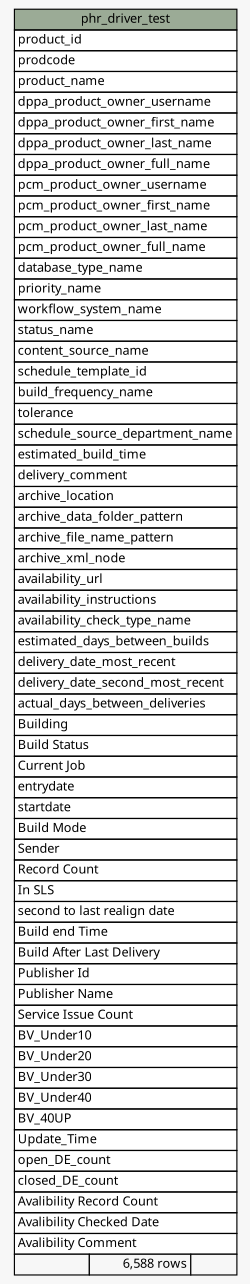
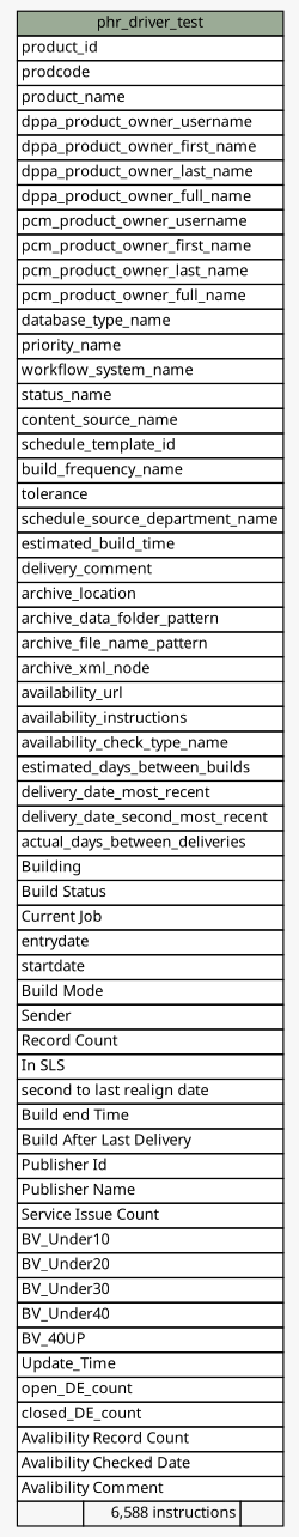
  digraph {
    bgcolor="#f7f7f7"
    fontname="Noto Sans"
    fontsize=11
    nodesep=0.18
    rankdir=TB
    ranksep=0.46
-   n1 [fontname="Noto Sans" fontsize=11 label=<     <TABLE BORDER="0" CELLBORDER="1" CELLSPACING="0" BGCOLOR="#ffffff">       <TR><TD COLSPAN="3" BGCOLOR="#9bab96" ALIGN="CENTER">phr_driver_test</TD></TR>       <TR><TD PORT="product_id" COLSPAN="3" ALIGN="LEFT">product_id</TD></TR>       <TR><TD PORT="prodcode" COLSPAN="3" ALIGN="LEFT">prodcode</TD></TR>       <TR><TD PORT="product_name" COLSPAN="3" ALIGN="LEFT">product_name</TD></TR>       <TR><TD PORT="dppa_product_owner_username" COLSPAN="3" ALIGN="LEFT">dppa_product_owner_username</TD></TR>       <TR><TD PORT="dppa_product_owner_first_name" COLSPAN="3" ALIGN="LEFT">dppa_product_owner_first_name</TD></TR>       <TR><TD PORT="dppa_product_owner_last_name" COLSPAN="3" ALIGN="LEFT">dppa_product_owner_last_name</TD></TR>       <TR><TD PORT="dppa_product_owner_full_name" COLSPAN="3" ALIGN="LEFT">dppa_product_owner_full_name</TD></TR>       <TR><TD PORT="pcm_product_owner_username" COLSPAN="3" ALIGN="LEFT">pcm_product_owner_username</TD></TR>       <TR><TD PORT="pcm_product_owner_first_name" COLSPAN="3" ALIGN="LEFT">pcm_product_owner_first_name</TD></TR>       <TR><TD PORT="pcm_product_owner_last_name" COLSPAN="3" ALIGN="LEFT">pcm_product_owner_last_name</TD></TR>       <TR><TD PORT="pcm_product_owner_full_name" COLSPAN="3" ALIGN="LEFT">pcm_product_owner_full_name</TD></TR>       <TR><TD PORT="database_type_name" COLSPAN="3" ALIGN="LEFT">database_type_name</TD></TR>       <TR><TD PORT="priority_name" COLSPAN="3" ALIGN="LEFT">priority_name</TD></TR>       <TR><TD PORT="workflow_system_name" COLSPAN="3" ALIGN="LEFT">workflow_system_name</TD></TR>       <TR><TD PORT="status_name" COLSPAN="3" ALIGN="LEFT">status_name</TD></TR>       <TR><TD PORT="content_source_name" COLSPAN="3" ALIGN="LEFT">content_source_name</TD></TR>       <TR><TD PORT="schedule_template_id" COLSPAN="3" ALIGN="LEFT">schedule_template_id</TD></TR>       <TR><TD PORT="build_frequency_name" COLSPAN="3" ALIGN="LEFT">build_frequency_name</TD></TR>       <TR><TD PORT="tolerance" COLSPAN="3" ALIGN="LEFT">tolerance</TD></TR>       <TR><TD PORT="schedule_source_department_name" COLSPAN="3" ALIGN="LEFT">schedule_source_department_name</TD></TR>       <TR><TD PORT="estimated_build_time" COLSPAN="3" ALIGN="LEFT">estimated_build_time</TD></TR>       <TR><TD PORT="delivery_comment" COLSPAN="3" ALIGN="LEFT">delivery_comment</TD></TR>       <TR><TD PORT="archive_location" COLSPAN="3" ALIGN="LEFT">archive_location</TD></TR>       <TR><TD PORT="archive_data_folder_pattern" COLSPAN="3" ALIGN="LEFT">archive_data_folder_pattern</TD></TR>       <TR><TD PORT="archive_file_name_pattern" COLSPAN="3" ALIGN="LEFT">archive_file_name_pattern</TD></TR>       <TR><TD PORT="archive_xml_node" COLSPAN="3" ALIGN="LEFT">archive_xml_node</TD></TR>       <TR><TD PORT="availability_url" COLSPAN="3" ALIGN="LEFT">availability_url</TD></TR>       <TR><TD PORT="availability_instructions" COLSPAN="3" ALIGN="LEFT">availability_instructions</TD></TR>       <TR><TD PORT="availability_check_type_name" COLSPAN="3" ALIGN="LEFT">availability_check_type_name</TD></TR>       <TR><TD PORT="estimated_days_between_builds" COLSPAN="3" ALIGN="LEFT">estimated_days_between_builds</TD></TR>       <TR><TD PORT="delivery_date_most_recent" COLSPAN="3" ALIGN="LEFT">delivery_date_most_recent</TD></TR>       <TR><TD PORT="delivery_date_second_most_recent" COLSPAN="3" ALIGN="LEFT">delivery_date_second_most_recent</TD></TR>       <TR><TD PORT="actual_days_between_deliveries" COLSPAN="3" ALIGN="LEFT">actual_days_between_deliveries</TD></TR>       <TR><TD PORT="Building" COLSPAN="3" ALIGN="LEFT">Building</TD></TR>       <TR><TD PORT="Build Status" COLSPAN="3" ALIGN="LEFT">Build Status</TD></TR>       <TR><TD PORT="Current Job" COLSPAN="3" ALIGN="LEFT">Current Job</TD></TR>       <TR><TD PORT="entrydate" COLSPAN="3" ALIGN="LEFT">entrydate</TD></TR>       <TR><TD PORT="startdate" COLSPAN="3" ALIGN="LEFT">startdate</TD></TR>       <TR><TD PORT="Build Mode" COLSPAN="3" ALIGN="LEFT">Build Mode</TD></TR>       <TR><TD PORT="Sender" COLSPAN="3" ALIGN="LEFT">Sender</TD></TR>       <TR><TD PORT="Record Count" COLSPAN="3" ALIGN="LEFT">Record Count</TD></TR>       <TR><TD PORT="In SLS" COLSPAN="3" ALIGN="LEFT">In SLS</TD></TR>       <TR><TD PORT="second to last realign date" COLSPAN="3" ALIGN="LEFT">second to last realign date</TD></TR>       <TR><TD PORT="Build end Time" COLSPAN="3" ALIGN="LEFT">Build end Time</TD></TR>       <TR><TD PORT="Build After Last Delivery" COLSPAN="3" ALIGN="LEFT">Build After Last Delivery</TD></TR>       <TR><TD PORT="Publisher Id" COLSPAN="3" ALIGN="LEFT">Publisher Id</TD></TR>       <TR><TD PORT="Publisher Name" COLSPAN="3" ALIGN="LEFT">Publisher Name</TD></TR>       <TR><TD PORT="Service Issue Count" COLSPAN="3" ALIGN="LEFT">Service Issue Count</TD></TR>       <TR><TD PORT="BV_Under10" COLSPAN="3" ALIGN="LEFT">BV_Under10</TD></TR>       <TR><TD PORT="BV_Under20" COLSPAN="3" ALIGN="LEFT">BV_Under20</TD></TR>       <TR><TD PORT="BV_Under30" COLSPAN="3" ALIGN="LEFT">BV_Under30</TD></TR>       <TR><TD PORT="BV_Under40" COLSPAN="3" ALIGN="LEFT">BV_Under40</TD></TR>       <TR><TD PORT="BV_40UP" COLSPAN="3" ALIGN="LEFT">BV_40UP</TD></TR>       <TR><TD PORT="Update_Time" COLSPAN="3" ALIGN="LEFT">Update_Time</TD></TR>       <TR><TD PORT="open_DE_count" COLSPAN="3" ALIGN="LEFT">open_DE_count</TD></TR>       <TR><TD PORT="closed_DE_count" COLSPAN="3" ALIGN="LEFT">closed_DE_count</TD></TR>       <TR><TD PORT="Avalibility Record Count" COLSPAN="3" ALIGN="LEFT">Avalibility Record Count</TD></TR>       <TR><TD PORT="Avalibility Checked Date" COLSPAN="3" ALIGN="LEFT">Avalibility Checked Date</TD></TR>       <TR><TD PORT="Avalibility Comment" COLSPAN="3" ALIGN="LEFT">Avalibility Comment</TD></TR>       <TR><TD ALIGN="LEFT" BGCOLOR="#f7f7f7">  </TD><TD ALIGN="RIGHT" BGCOLOR="#f7f7f7">6,588 rows</TD><TD ALIGN="RIGHT" BGCOLOR="#f7f7f7">  </TD></TR>     </TABLE>> shape=plaintext]
+   n1 [fontname="Noto Sans" fontsize=11 label=<     <TABLE BORDER="0" CELLBORDER="1" CELLSPACING="0" BGCOLOR="#ffffff">       <TR><TD COLSPAN="3" BGCOLOR="#9bab96" ALIGN="CENTER">phr_driver_test</TD></TR>       <TR><TD PORT="product_id" COLSPAN="3" ALIGN="LEFT">product_id</TD></TR>       <TR><TD PORT="prodcode" COLSPAN="3" ALIGN="LEFT">prodcode</TD></TR>       <TR><TD PORT="product_name" COLSPAN="3" ALIGN="LEFT">product_name</TD></TR>       <TR><TD PORT="dppa_product_owner_username" COLSPAN="3" ALIGN="LEFT">dppa_product_owner_username</TD></TR>       <TR><TD PORT="dppa_product_owner_first_name" COLSPAN="3" ALIGN="LEFT">dppa_product_owner_first_name</TD></TR>       <TR><TD PORT="dppa_product_owner_last_name" COLSPAN="3" ALIGN="LEFT">dppa_product_owner_last_name</TD></TR>       <TR><TD PORT="dppa_product_owner_full_name" COLSPAN="3" ALIGN="LEFT">dppa_product_owner_full_name</TD></TR>       <TR><TD PORT="pcm_product_owner_username" COLSPAN="3" ALIGN="LEFT">pcm_product_owner_username</TD></TR>       <TR><TD PORT="pcm_product_owner_first_name" COLSPAN="3" ALIGN="LEFT">pcm_product_owner_first_name</TD></TR>       <TR><TD PORT="pcm_product_owner_last_name" COLSPAN="3" ALIGN="LEFT">pcm_product_owner_last_name</TD></TR>       <TR><TD PORT="pcm_product_owner_full_name" COLSPAN="3" ALIGN="LEFT">pcm_product_owner_full_name</TD></TR>       <TR><TD PORT="database_type_name" COLSPAN="3" ALIGN="LEFT">database_type_name</TD></TR>       <TR><TD PORT="priority_name" COLSPAN="3" ALIGN="LEFT">priority_name</TD></TR>       <TR><TD PORT="workflow_system_name" COLSPAN="3" ALIGN="LEFT">workflow_system_name</TD></TR>       <TR><TD PORT="status_name" COLSPAN="3" ALIGN="LEFT">status_name</TD></TR>       <TR><TD PORT="content_source_name" COLSPAN="3" ALIGN="LEFT">content_source_name</TD></TR>       <TR><TD PORT="schedule_template_id" COLSPAN="3" ALIGN="LEFT">schedule_template_id</TD></TR>       <TR><TD PORT="build_frequency_name" COLSPAN="3" ALIGN="LEFT">build_frequency_name</TD></TR>       <TR><TD PORT="tolerance" COLSPAN="3" ALIGN="LEFT">tolerance</TD></TR>       <TR><TD PORT="schedule_source_department_name" COLSPAN="3" ALIGN="LEFT">schedule_source_department_name</TD></TR>       <TR><TD PORT="estimated_build_time" COLSPAN="3" ALIGN="LEFT">estimated_build_time</TD></TR>       <TR><TD PORT="delivery_comment" COLSPAN="3" ALIGN="LEFT">delivery_comment</TD></TR>       <TR><TD PORT="archive_location" COLSPAN="3" ALIGN="LEFT">archive_location</TD></TR>       <TR><TD PORT="archive_data_folder_pattern" COLSPAN="3" ALIGN="LEFT">archive_data_folder_pattern</TD></TR>       <TR><TD PORT="archive_file_name_pattern" COLSPAN="3" ALIGN="LEFT">archive_file_name_pattern</TD></TR>       <TR><TD PORT="archive_xml_node" COLSPAN="3" ALIGN="LEFT">archive_xml_node</TD></TR>       <TR><TD PORT="availability_url" COLSPAN="3" ALIGN="LEFT">availability_url</TD></TR>       <TR><TD PORT="availability_instructions" COLSPAN="3" ALIGN="LEFT">availability_instructions</TD></TR>       <TR><TD PORT="availability_check_type_name" COLSPAN="3" ALIGN="LEFT">availability_check_type_name</TD></TR>       <TR><TD PORT="estimated_days_between_builds" COLSPAN="3" ALIGN="LEFT">estimated_days_between_builds</TD></TR>       <TR><TD PORT="delivery_date_most_recent" COLSPAN="3" ALIGN="LEFT">delivery_date_most_recent</TD></TR>       <TR><TD PORT="delivery_date_second_most_recent" COLSPAN="3" ALIGN="LEFT">delivery_date_second_most_recent</TD></TR>       <TR><TD PORT="actual_days_between_deliveries" COLSPAN="3" ALIGN="LEFT">actual_days_between_deliveries</TD></TR>       <TR><TD PORT="Building" COLSPAN="3" ALIGN="LEFT">Building</TD></TR>       <TR><TD PORT="Build Status" COLSPAN="3" ALIGN="LEFT">Build Status</TD></TR>       <TR><TD PORT="Current Job" COLSPAN="3" ALIGN="LEFT">Current Job</TD></TR>       <TR><TD PORT="entrydate" COLSPAN="3" ALIGN="LEFT">entrydate</TD></TR>       <TR><TD PORT="startdate" COLSPAN="3" ALIGN="LEFT">startdate</TD></TR>       <TR><TD PORT="Build Mode" COLSPAN="3" ALIGN="LEFT">Build Mode</TD></TR>       <TR><TD PORT="Sender" COLSPAN="3" ALIGN="LEFT">Sender</TD></TR>       <TR><TD PORT="Record Count" COLSPAN="3" ALIGN="LEFT">Record Count</TD></TR>       <TR><TD PORT="In SLS" COLSPAN="3" ALIGN="LEFT">In SLS</TD></TR>       <TR><TD PORT="second to last realign date" COLSPAN="3" ALIGN="LEFT">second to last realign date</TD></TR>       <TR><TD PORT="Build end Time" COLSPAN="3" ALIGN="LEFT">Build end Time</TD></TR>       <TR><TD PORT="Build After Last Delivery" COLSPAN="3" ALIGN="LEFT">Build After Last Delivery</TD></TR>       <TR><TD PORT="Publisher Id" COLSPAN="3" ALIGN="LEFT">Publisher Id</TD></TR>       <TR><TD PORT="Publisher Name" COLSPAN="3" ALIGN="LEFT">Publisher Name</TD></TR>       <TR><TD PORT="Service Issue Count" COLSPAN="3" ALIGN="LEFT">Service Issue Count</TD></TR>       <TR><TD PORT="BV_Under10" COLSPAN="3" ALIGN="LEFT">BV_Under10</TD></TR>       <TR><TD PORT="BV_Under20" COLSPAN="3" ALIGN="LEFT">BV_Under20</TD></TR>       <TR><TD PORT="BV_Under30" COLSPAN="3" ALIGN="LEFT">BV_Under30</TD></TR>       <TR><TD PORT="BV_Under40" COLSPAN="3" ALIGN="LEFT">BV_Under40</TD></TR>       <TR><TD PORT="BV_40UP" COLSPAN="3" ALIGN="LEFT">BV_40UP</TD></TR>       <TR><TD PORT="Update_Time" COLSPAN="3" ALIGN="LEFT">Update_Time</TD></TR>       <TR><TD PORT="open_DE_count" COLSPAN="3" ALIGN="LEFT">open_DE_count</TD></TR>       <TR><TD PORT="closed_DE_count" COLSPAN="3" ALIGN="LEFT">closed_DE_count</TD></TR>       <TR><TD PORT="Avalibility Record Count" COLSPAN="3" ALIGN="LEFT">Avalibility Record Count</TD></TR>       <TR><TD PORT="Avalibility Checked Date" COLSPAN="3" ALIGN="LEFT">Avalibility Checked Date</TD></TR>       <TR><TD PORT="Avalibility Comment" COLSPAN="3" ALIGN="LEFT">Avalibility Comment</TD></TR>       <TR><TD ALIGN="LEFT" BGCOLOR="#f7f7f7">  </TD><TD ALIGN="RIGHT" BGCOLOR="#f7f7f7">6,588 instructions</TD><TD ALIGN="RIGHT" BGCOLOR="#f7f7f7">  </TD></TR>     </TABLE>> shape=plaintext]
  }
